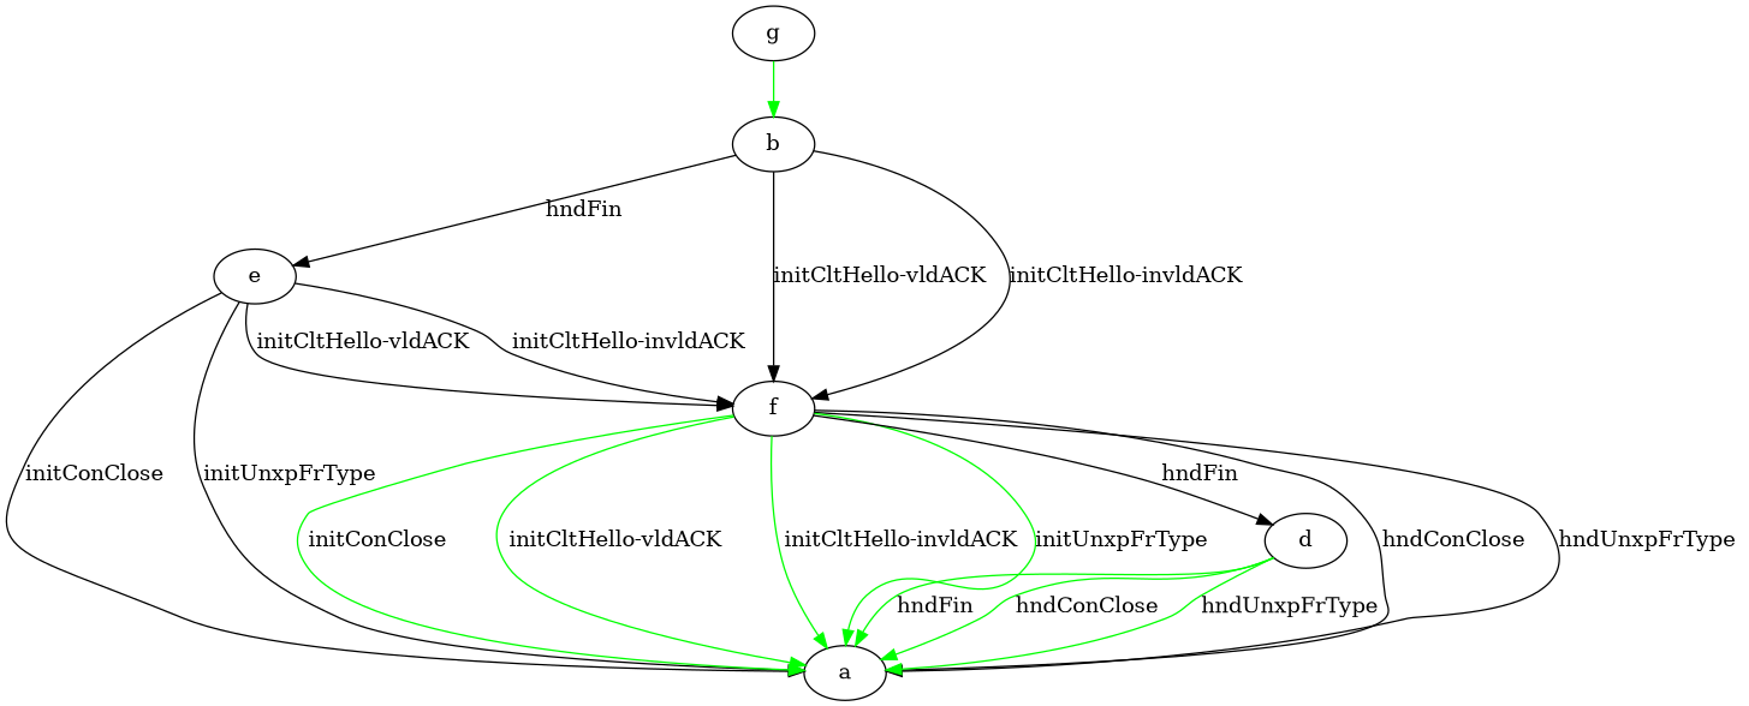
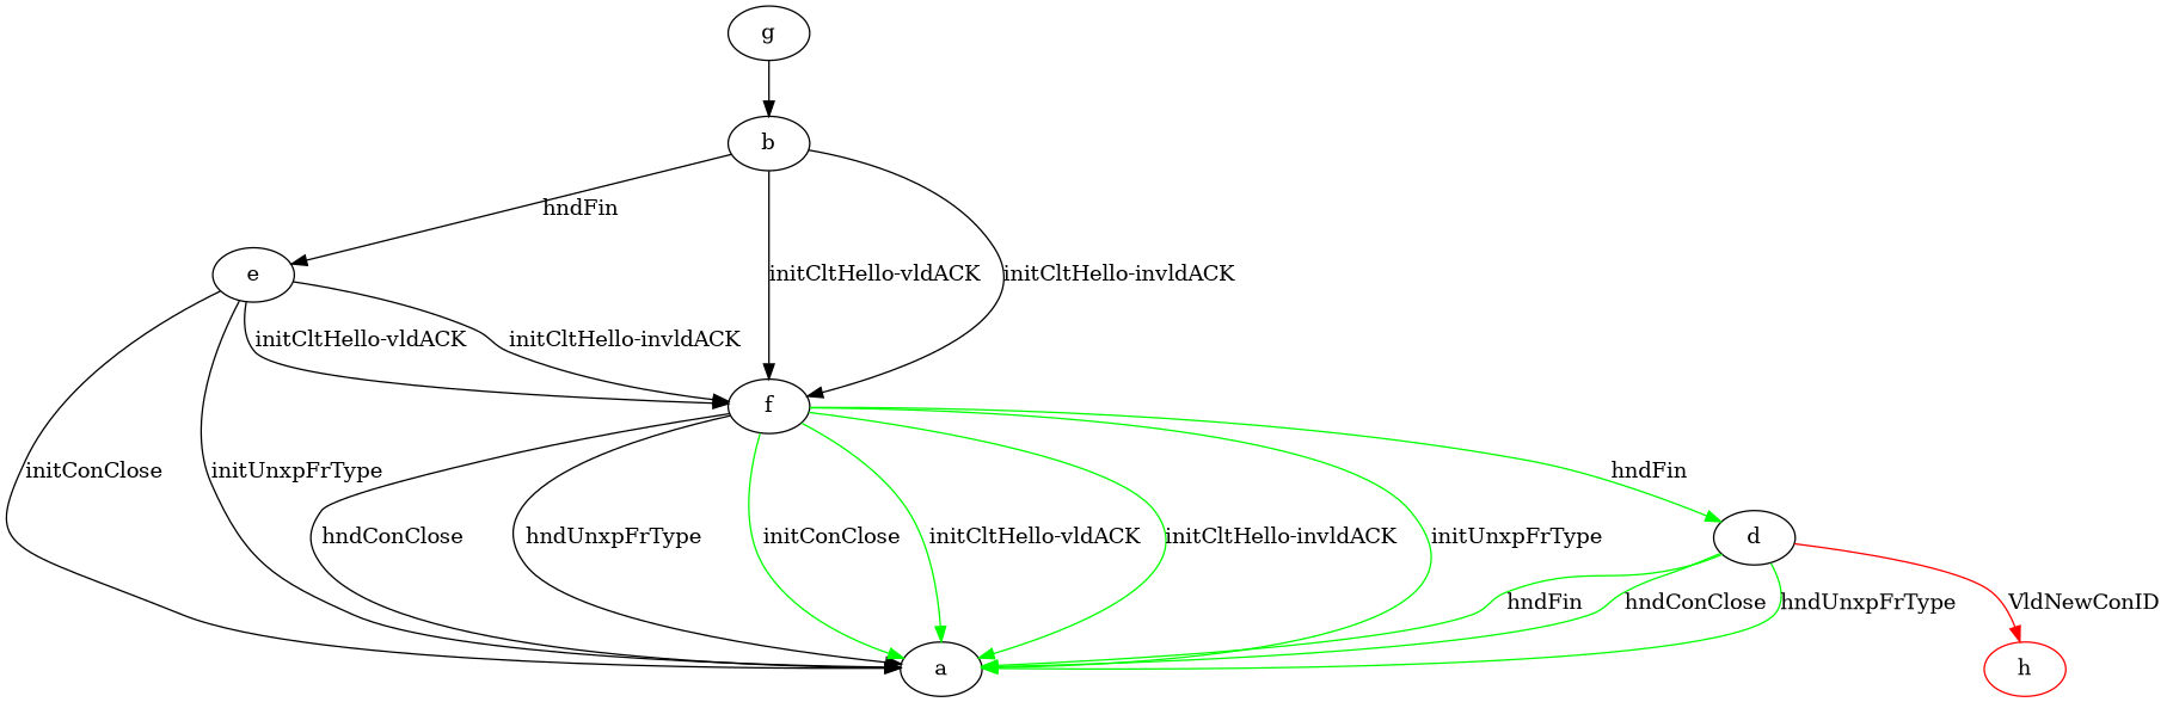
  digraph {
    b
    e
    f
    a
    d
+   h [color=red]
    g
    b -> e [label="hndFin "]
    b -> f [label="initCltHello-vldACK "]
    b -> f [label="initCltHello-invldACK "]
    e -> f [label="initCltHello-vldACK "]
    e -> f [label="initCltHello-invldACK "]
    e -> a [label="initConClose "]
    e -> a [label="initUnxpFrType "]
    f -> a [label="hndConClose "]
    f -> a [label="hndUnxpFrType "]
    f -> a [color=green label="initConClose "]
    f -> a [color=green label="initCltHello-vldACK "]
    f -> a [color=green label="initCltHello-invldACK "]
    f -> a [color=green label="initUnxpFrType "]
-   f -> d [label="hndFin "]
+   f -> d [label="hndFin " color=green]
    d -> a [color=green label="hndFin "]
    d -> a [color=green label="hndConClose "]
    d -> a [color=green label="hndUnxpFrType "]
-   g -> b [color=green]
+   d -> h [color=red label="VldNewConID "]
+   g -> b
  }
